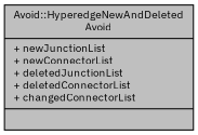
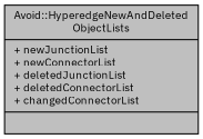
  digraph {
    fontname="IBM Plex Sans"
-   n1 [color=black fillcolor=grey75 fontcolor=black fontname="IBM Plex Sans" fontsize=10 height=0.2 label="{Avoid::HyperedgeNewAndDeleted\lAvoid\n|+ newJunctionList\l+ newConnectorList\l+ deletedJunctionList\l+ deletedConnectorList\l+ changedConnectorList\l|}" shape=record style=filled width=0.4]
+   n1 [color=black fillcolor=grey75 fontcolor=black fontname="IBM Plex Sans" fontsize=10 height=0.2 label="{Avoid::HyperedgeNewAndDeleted\lObjectLists\n|+ newJunctionList\l+ newConnectorList\l+ deletedJunctionList\l+ deletedConnectorList\l+ changedConnectorList\l|}" shape=record style=filled width=0.4]
  }
